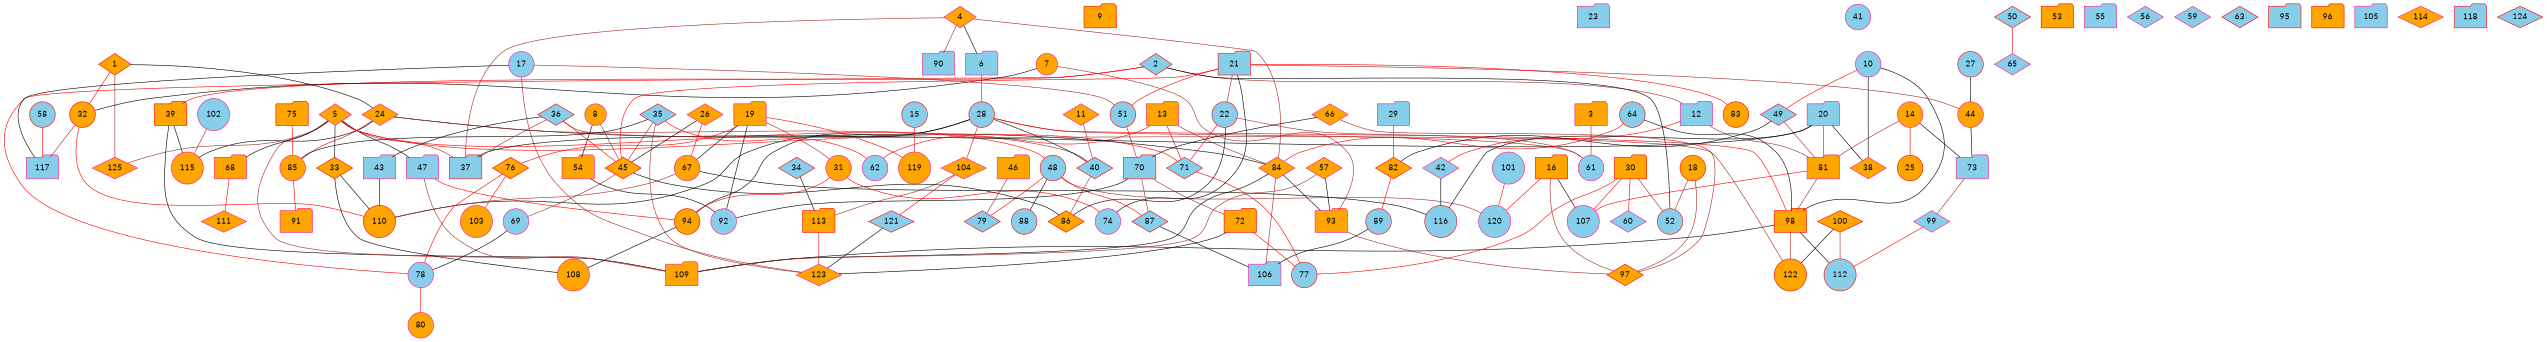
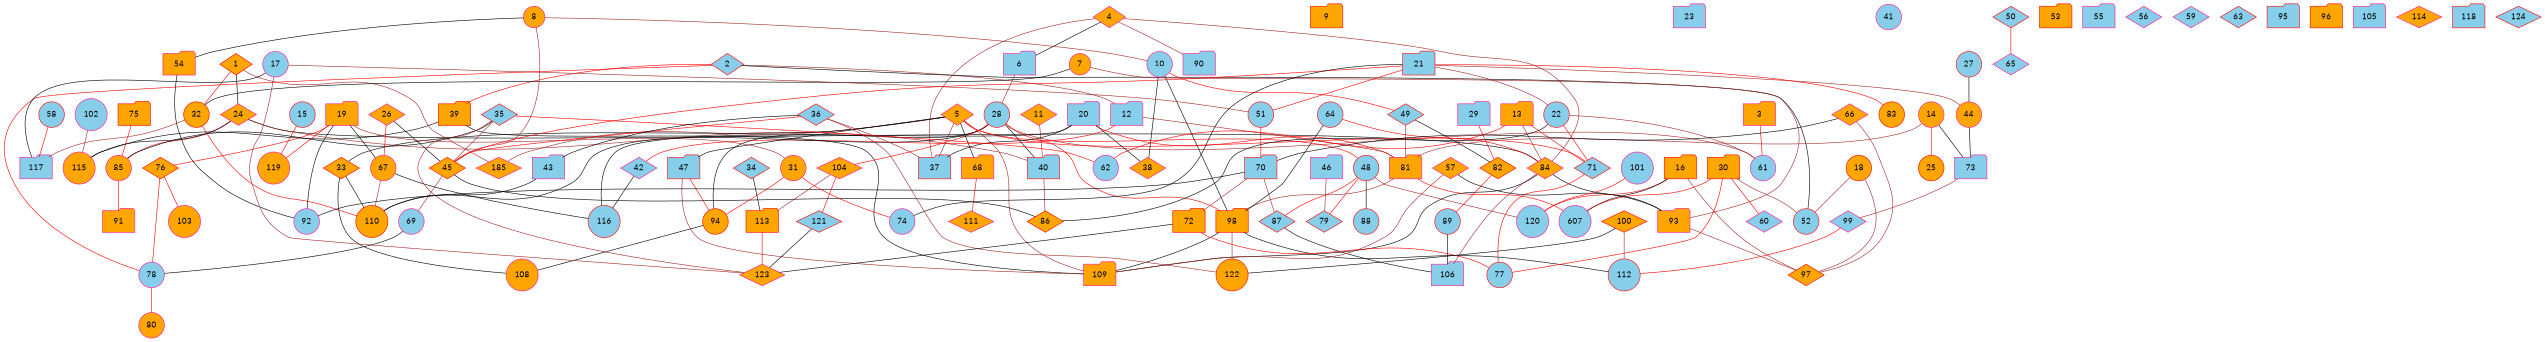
  graph {
    fontname=Lato
    node [color=deeppink fillcolor=skyblue fontname=Lato shape=circle style=filled]
    edge [color=black fontname=Lato]
    1 [color=red fillcolor=orange shape=diamond]
    24 [fillcolor=orange shape=diamond]
    32 [color=red fillcolor=orange]
-   125 [fillcolor=orange shape=diamond]
+   125 [fillcolor=orange shape=diamond label=185]
    84 [fillcolor=orange shape=diamond]
-   40 [color=red shape=diamond]
+   40 [color=red shape=folder]
    85 [fillcolor=orange]
    115 [fillcolor=orange]
    117 [shape=folder]
    110 [color=red fillcolor=orange]
    2 [color=red shape=diamond]
    12 [shape=folder]
    39 [color=red fillcolor=orange shape=folder]
    52 [color=red]
    78
    42 [shape=diamond]
    81 [fillcolor=orange shape=folder]
    109 [fillcolor=orange shape=folder]
    80 [fillcolor=orange]
    3 [fillcolor=orange shape=folder]
    61
    4 [fillcolor=orange shape=diamond]
    6 [shape=folder]
    37 [color=red shape=folder]
    90 [shape=folder]
    28 [color=red]
    93 [fillcolor=orange shape=folder]
    106 [shape=folder]
    5 [fillcolor=orange shape=diamond]
    33 [color=red fillcolor=orange shape=diamond]
-   47 [shape=folder]
+   47 [color=red shape=folder]
    48 [color=red]
    68 [fillcolor=orange shape=folder]
    71 [color=red shape=diamond]
    108 [fillcolor=orange]
    94 [color=red fillcolor=orange]
    120
    79 [color=red shape=diamond]
    87 [color=red shape=diamond]
    88 [color=red]
    111 [fillcolor=orange shape=diamond]
    77 [color=red]
    98 [color=red fillcolor=orange shape=folder]
    104 [fillcolor=orange shape=diamond]
    7 [fillcolor=orange]
    97 [color=red fillcolor=orange shape=diamond]
    8 [fillcolor=orange]
    10
    45 [color=red fillcolor=orange shape=diamond]
    54 [fillcolor=orange shape=folder]
    38 [fillcolor=orange shape=diamond]
    49 [color=red shape=diamond]
    86 [color=red fillcolor=orange shape=diamond]
    69
    92
    9 [color=red fillcolor=orange shape=folder]
    67 [fillcolor=orange]
    116 [color=red]
    122 [color=red fillcolor=orange]
    112 [color=red]
    11 [fillcolor=orange shape=diamond]
-   107
+   107 [label=607]
    13 [fillcolor=orange shape=folder]
    62
    14 [fillcolor=orange]
    25 [color=red fillcolor=orange]
    73 [shape=folder]
    99 [shape=diamond]
    15 [color=red]
    119 [fillcolor=orange]
    16 [color=red fillcolor=orange shape=folder]
    51 [color=red]
    17
    123 [fillcolor=orange shape=diamond]
    70 [color=red shape=folder]
    18 [color=red fillcolor=orange]
    19 [fillcolor=orange shape=folder]
    31 [fillcolor=orange]
    76 [color=red fillcolor=orange shape=diamond]
    74
    103 [fillcolor=orange]
    20 [shape=folder]
    21 [color=red shape=folder]
    22 [color=red]
    44 [fillcolor=orange]
    83 [color=red fillcolor=orange]
    23 [shape=folder]
    91 [fillcolor=orange shape=folder]
    26 [fillcolor=orange shape=diamond]
    27 [color=red]
    113 [color=red fillcolor=orange shape=folder]
    121 [color=red shape=diamond]
    29 [shape=folder]
    82 [color=red fillcolor=orange shape=diamond]
    89 [color=red]
    30 [color=red fillcolor=orange shape=folder]
    60 [shape=diamond]
    34 [color=red shape=diamond]
    35 [color=red shape=diamond]
    36 [color=red shape=diamond]
    43 [shape=folder]
    41
-   46 [fillcolor=orange shape=folder]
+   46 [shape=folder]
    50 [color=red shape=diamond]
    65 [shape=diamond]
    72 [color=red fillcolor=orange shape=folder]
    53 [color=red fillcolor=orange shape=folder]
    55 [shape=folder]
    56 [shape=diamond]
    57 [fillcolor=orange shape=diamond]
    58 [color=red]
    59 [shape=diamond]
    63 [color=red shape=diamond]
    64 [color=red]
    66 [fillcolor=orange shape=diamond]
    75 [color=red fillcolor=orange shape=folder]
    95 [color=red shape=folder]
    96 [color=red fillcolor=orange shape=folder]
    100 [color=red fillcolor=orange shape=diamond]
    101
    102
    105 [shape=folder]
    114 [fillcolor=orange shape=diamond]
    118 [color=red shape=folder]
    124 [color=red shape=diamond]
    1 -- 24
    1 -- 32 [color=red]
    1 -- 125 [color=brown]
    24 -- 84
    24 -- 40 [color=brown]
    24 -- 85 [color=red]
    24 -- 115
    32 -- 117 [color=brown]
    32 -- 110 [color=red]
    84 -- 109
    84 -- 93
    84 -- 106 [color=brown]
    40 -- 86 [color=brown]
    85 -- 91 [color=red]
    2 -- 12 [color=brown]
    2 -- 39 [color=red]
    2 -- 52
    2 -- 78 [color=red]
    12 -- 42 [color=red]
    12 -- 81 [color=brown]
    39 -- 115
    39 -- 109
    78 -- 80 [color=red]
    42 -- 116
    81 -- 98 [color=brown]
    81 -- 107 [color=red]
    3 -- 61 [color=red]
    4 -- 84 [color=brown]
    4 -- 6
    4 -- 37 [color=brown]
    4 -- 90 [color=brown]
    6 -- 28 [color=brown]
    28 -- 40
    28 -- 110
    28 -- 61 [color=brown]
    28 -- 94
    28 -- 98 [color=red]
    28 -- 104 [color=red]
    93 -- 97 [color=brown]
    5 -- 125 [color=brown]
    5 -- 109 [color=brown]
    5 -- 37 [color=brown]
    5 -- 33
    5 -- 47
    5 -- 48 [color=red]
    5 -- 68
    5 -- 71 [color=red]
    33 -- 110
    33 -- 108
    47 -- 109 [color=brown]
    47 -- 94 [color=red]
    48 -- 120 [color=brown]
    48 -- 79 [color=red]
    48 -- 87 [color=red]
    48 -- 88
    68 -- 111 [color=red]
    71 -- 77 [color=red]
    94 -- 108
    87 -- 106
    98 -- 109
    98 -- 122 [color=brown]
    98 -- 112
    104 -- 113 [color=brown]
    104 -- 121 [color=red]
    7 -- 32
    7 -- 93 [color=brown]
+   8 -- 10 [color=brown]
    8 -- 45 [color=brown]
    8 -- 54
    10 -- 98
    10 -- 38
    10 -- 49 [color=red]
    45 -- 86
    45 -- 69 [color=brown]
    54 -- 92
    49 -- 81 [color=brown]
    49 -- 82
    69 -- 78
    67 -- 110 [color=brown]
    67 -- 116
    11 -- 40 [color=brown]
    13 -- 84 [color=brown]
    13 -- 71 [color=red]
    13 -- 62 [color=red]
    14 -- 81 [color=brown]
    14 -- 25 [color=red]
    14 -- 73
    73 -- 99 [color=brown]
    99 -- 112 [color=red]
    15 -- 119 [color=red]
    16 -- 120 [color=red]
    16 -- 97 [color=brown]
    16 -- 107
    51 -- 70 [color=red]
    17 -- 117
    17 -- 51 [color=brown]
    17 -- 123 [color=brown]
    70 -- 87 [color=brown]
    70 -- 92
    70 -- 72 [color=brown]
    18 -- 52 [color=brown]
    18 -- 97 [color=brown]
    19 -- 92
    19 -- 67
    19 -- 119 [color=red]
    19 -- 31 [color=brown]
    19 -- 76 [color=red]
    31 -- 94 [color=red]
    31 -- 74 [color=red]
    76 -- 78 [color=red]
    76 -- 103 [color=red]
    20 -- 81 [color=red]
    20 -- 37
    20 -- 38
    20 -- 116
    21 -- 45 [color=red]
    21 -- 51 [color=red]
    21 -- 74
    21 -- 22 [color=brown]
    21 -- 44 [color=brown]
    21 -- 83 [color=red]
    22 -- 61 [color=brown]
    22 -- 71 [color=red]
    22 -- 86
    44 -- 73
    26 -- 45
    26 -- 67 [color=red]
    27 -- 44
    113 -- 123 [color=red]
    121 -- 123
    29 -- 82 [color=red]
    82 -- 89 [color=red]
    89 -- 106
    30 -- 52 [color=brown]
    30 -- 77 [color=red]
    30 -- 107 [color=red]
    30 -- 60 [color=red]
    34 -- 113
    35 -- 85
    35 -- 45 [color=brown]
    35 -- 62 [color=red]
    35 -- 123 [color=brown]
    36 -- 37 [color=brown]
    36 -- 45 [color=red]
    36 -- 122 [color=brown]
    36 -- 43
    43 -- 110
    46 -- 79 [color=brown]
    50 -- 65 [color=red]
    72 -- 77 [color=red]
    72 -- 123
    57 -- 109 [color=brown]
    57 -- 93
    58 -- 117 [color=red]
    64 -- 84 [color=red]
    64 -- 98
    66 -- 97 [color=brown]
    66 -- 70
    75 -- 85 [color=red]
    100 -- 122
    100 -- 112 [color=brown]
    101 -- 120 [color=red]
    102 -- 115 [color=brown]
  }
